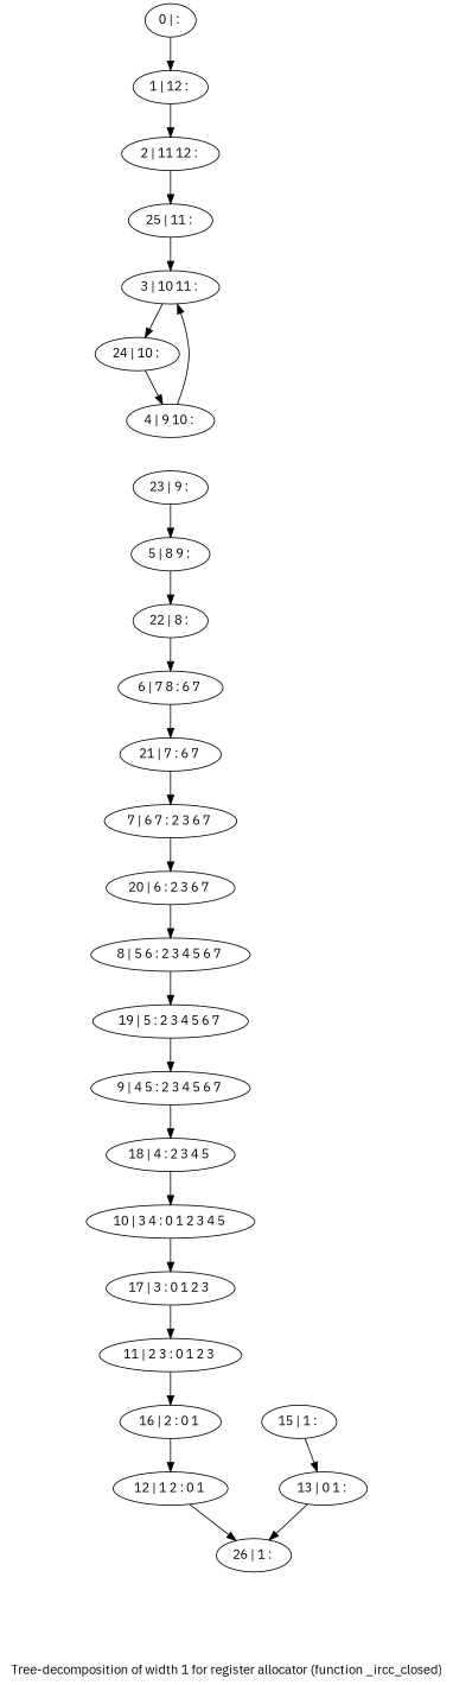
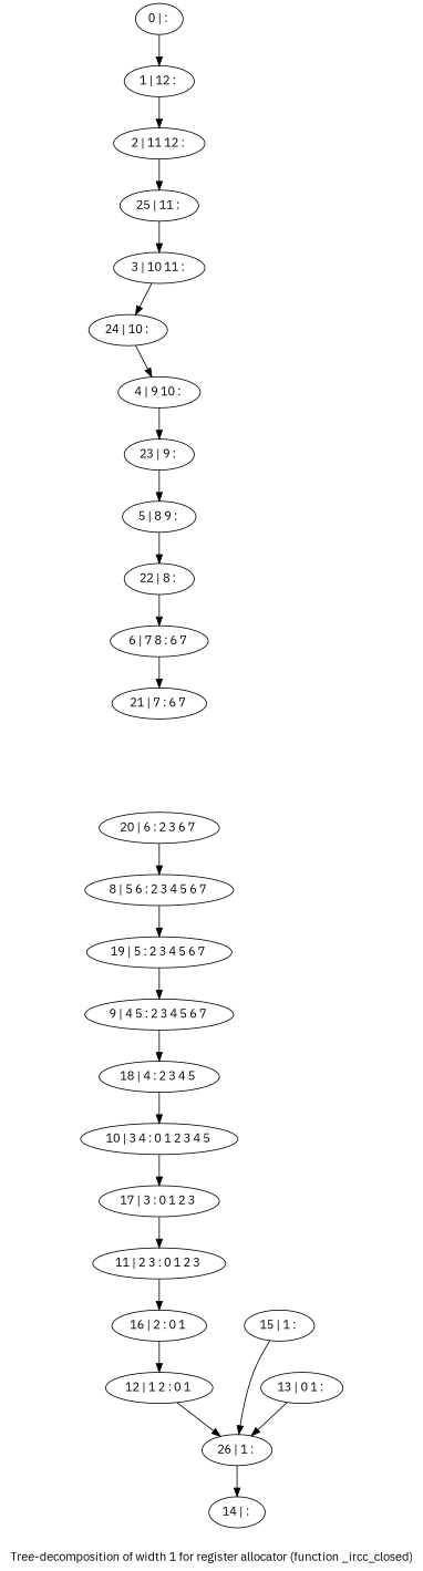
  digraph {
    fontname="IBM Plex Sans"
    label="Tree-decomposition of width 1 for register allocator (function _ircc_closed)"
    node [fontname="IBM Plex Sans"]
    edge [fontname="IBM Plex Sans"]
    n1 [label="0 | : "]
    n2 [label="1 | 12 : "]
    n3 [label="2 | 11 12 : "]
    n4 [label="25 | 11 : "]
    n5 [label="3 | 10 11 : "]
    n6 [label="24 | 10 : "]
    n7 [label="4 | 9 10 : "]
    n8 [label="23 | 9 : "]
    n9 [label="5 | 8 9 : "]
    n10 [label="22 | 8 : "]
    n11 [label="6 | 7 8 : 6 7 "]
    n12 [label="21 | 7 : 6 7 "]
-   n13 [label="7 | 6 7 : 2 3 6 7 "]
    n14 [label="20 | 6 : 2 3 6 7 "]
    n15 [label="8 | 5 6 : 2 3 4 5 6 7 "]
    n16 [label="19 | 5 : 2 3 4 5 6 7 "]
    n17 [label="9 | 4 5 : 2 3 4 5 6 7 "]
    n18 [label="18 | 4 : 2 3 4 5 "]
    n19 [label="10 | 3 4 : 0 1 2 3 4 5 "]
    n20 [label="17 | 3 : 0 1 2 3 "]
    n21 [label="11 | 2 3 : 0 1 2 3 "]
    n22 [label="16 | 2 : 0 1 "]
    n23 [label="12 | 1 2 : 0 1 "]
    n24 [label="26 | 1 : "]
    n25 [label="15 | 1 : "]
    n26 [label="13 | 0 1 : "]
+   n27 [label="14 | : "]
    n1 -> n2
    n2 -> n3
    n3 -> n4
    n4 -> n5
    n5 -> n6
    n6 -> n7
-   n7 -> n5
+   n7 -> n8
    n8 -> n9
    n9 -> n10
    n10 -> n11
    n11 -> n12
-   n12 -> n13
-   n13 -> n14
    n14 -> n15
    n15 -> n16
    n16 -> n17
    n17 -> n18
    n18 -> n19
    n19 -> n20
    n20 -> n21
    n21 -> n22
    n22 -> n23
    n23 -> n24
-   n25 -> n26
+   n24 -> n27
+   n25 -> n24
    n26 -> n24
  }
